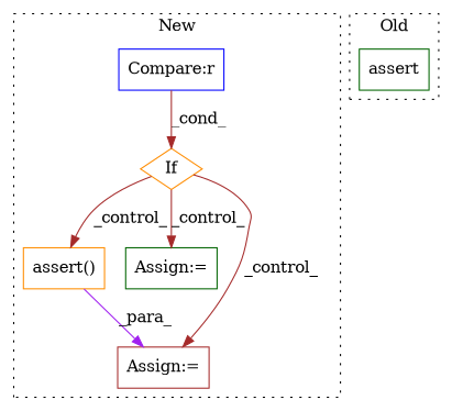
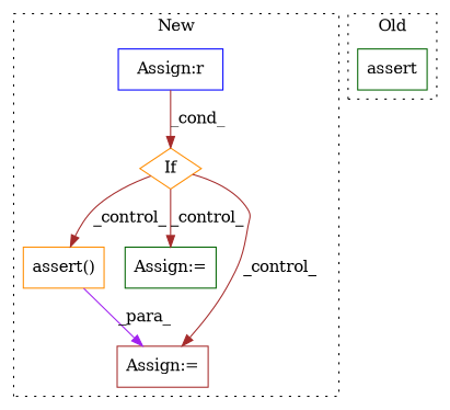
  digraph {
    node [a=68 color=darkorange l=3 shape=box]
    edge [color=brown]
    n1 [a=75 l="25,1" label="assert()" s="1809,1853"]
    n2 [a=96 label=If s=1658 shape=diamond]
-   n3 [a=40 color=blue l=17 label="Compare:r" s=1661]
+   n3 [a=40 color=blue l=17 label="Assign:r" s=1661]
    n4 [color=darkgreen label="Assign:=" s=1723]
    n5 [color=brown label="Assign:=" s=1806]
    n6 [a=65 color=darkgreen l=7 label=assert s=1931]
    subgraph cluster_1 {
      label=New
      style=dotted
      n1
      n2
      n3
      n4
      n5
    }
    subgraph cluster_2 {
      label=Old
      style=dotted
      n6
    }
    n1 -> n5 [color=purple label=_para_]
    n2 -> n1 [label=_control_]
    n2 -> n4 [label=_control_]
    n2 -> n5 [label=_control_]
    n3 -> n2 [label=_cond_]
  }
